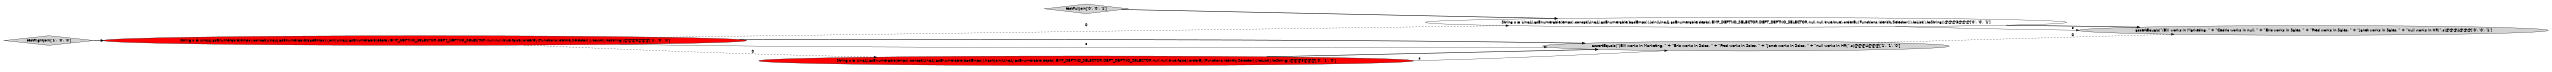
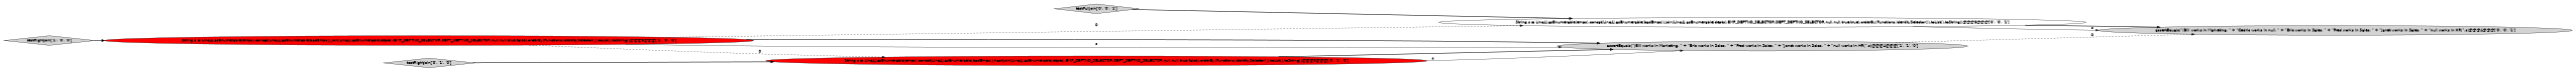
  digraph {
    rankdir=LR
    fontname="DejaVu Sans"
    node [fillcolor=lightgray shape=ellipse style=filled fontname="DejaVu Sans"]
    edge [style=bold fontname="DejaVu Sans"]
    n1 [fillcolor=red label="String s = Linq4j.asEnumerable(emps).concat(Linq4j.asEnumerable(badEmps)).join(Linq4j.asEnumerable(depts),EMP_DEPTNO_SELECTOR,DEPT_DEPTNO_SELECTOR,null,null,true,false).orderBy(Functions.identitySelector()).toList().toString()@@@3@@@['1', '0', '0']"]
    n2 [fillcolor=red label="String s = Linq4j.asEnumerable(emps).concat(Linq4j.asEnumerable(badEmps)).hashJoin(Linq4j.asEnumerable(depts),EMP_DEPTNO_SELECTOR,DEPT_DEPTNO_SELECTOR,null,null,true,false).orderBy(Functions.identitySelector()).toList().toString()@@@3@@@['0', '1', '0']"]
    n3 [label="assertEquals(\"(Bill works in Marketing, \" + \"Eric works in Sales, \" + \"Fred works in Sales, \" + \"Janet works in Sales, \" + \"null works in HR(\",s)@@@4@@@['1', '1', '0']"]
    n4 [fillcolor=white label="String s = Linq4j.asEnumerable(emps).concat(Linq4j.asEnumerable(badEmps)).join(Linq4j.asEnumerable(depts),EMP_DEPTNO_SELECTOR,DEPT_DEPTNO_SELECTOR,null,null,true,true).orderBy(Functions.identitySelector()).toList().toString()@@@3@@@['0', '0', '1']"]
    n5 [label="testRightJoin['1', '0', '0']" shape=diamond]
    n6 [label="testFullJoin['0', '0', '1']" shape=diamond]
    n7 [label="assertEquals(\"(Bill works in Marketing, \" + \"Cedric works in null, \" + \"Eric works in Sales, \" + \"Fred works in Sales, \" + \"Janet works in Sales, \" + \"null works in HR(\",s)@@@4@@@['0', '0', '1']"]
+   n8 [label="testRightJoin['0', '1', '0']" shape=diamond]
    n1 -> n2 [label=0 style=dashed]
    n1 -> n3
    n1 -> n3 [label=s style=solid]
    n1 -> n4 [label=0 style=dashed]
    n2 -> n3 [label=s style=solid]
    n2 -> n3
    n3 -> n7 [label=0 style=dashed]
    n4 -> n7 [label=s style=solid]
    n4 -> n7
    n5 -> n1
    n6 -> n4
+   n8 -> n2
  }
